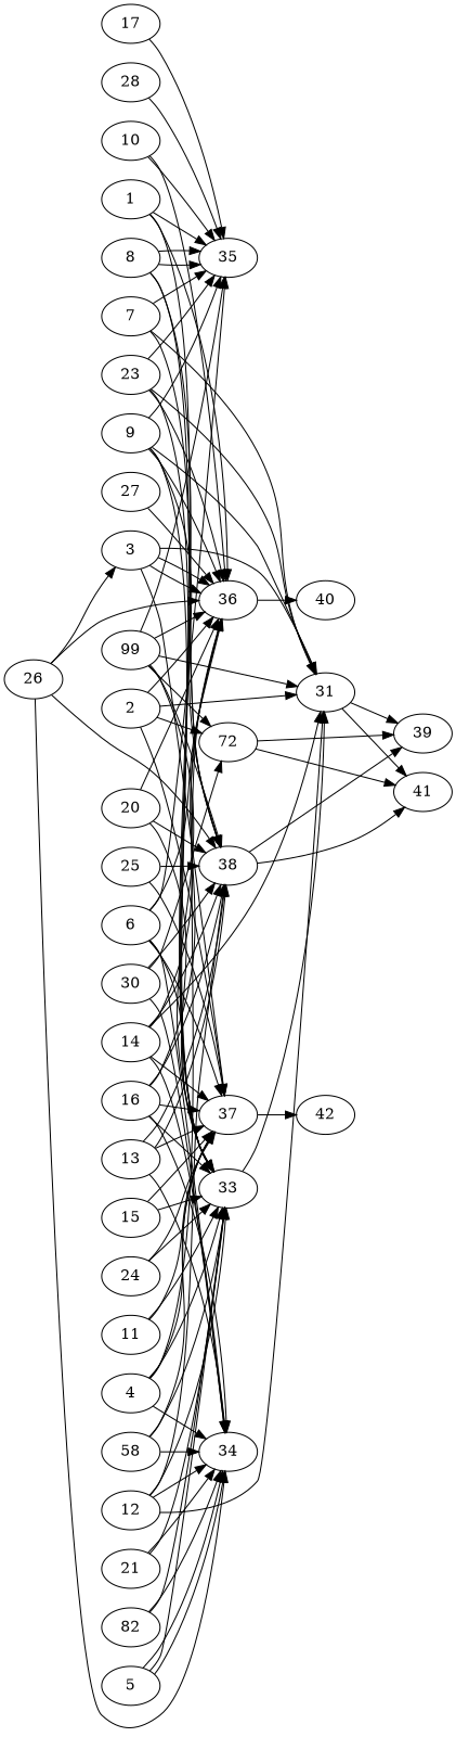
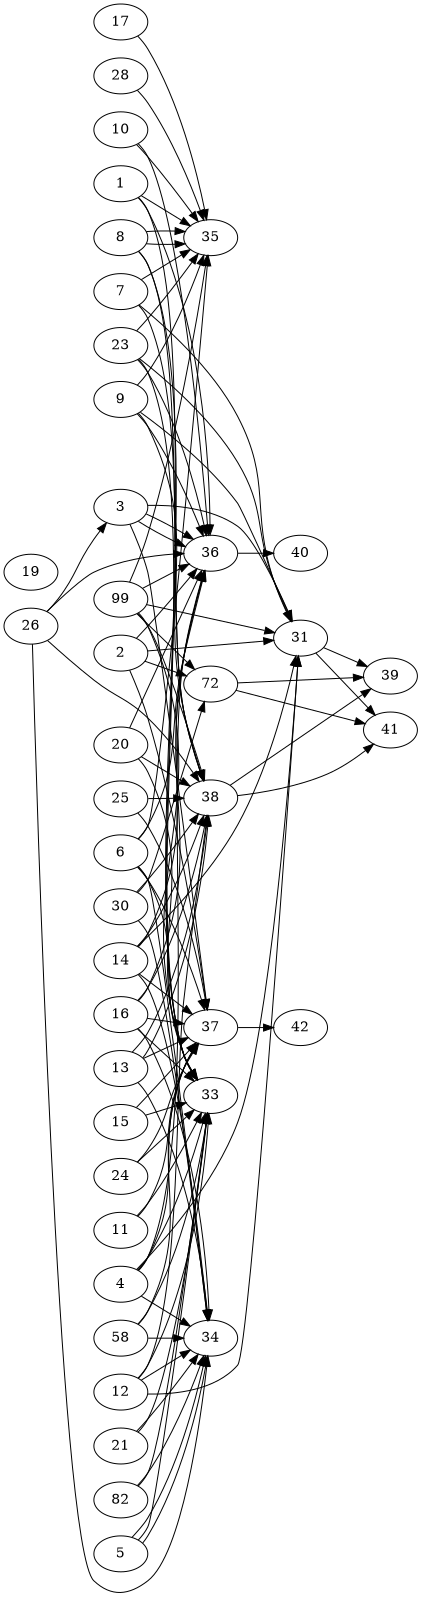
  digraph {
    rankdir=LR
    node [alpha=0.05]
    1 [alpha=0.19 expect_size=591966266439019528192]
    35 [alpha=0.08 expect_size=719849981751272144896]
    36 [alpha=0.20 expect_size=4452331061311475]
    38 [expect_size=49432668547815864]
    40 [alpha=0.11 expect_size=39851055093705208]
    39 [alpha=0.12 expect_size=8694264665897414]
    41 [alpha=0.02 expect_size=410182661378972032]
    2 [alpha=0.00 expect_size=464459622237448960]
    31 [alpha=0.17 expect_size=457494320872522]
    n10 [alpha=0.17 expect_size=31614585014305004 label=72]
    37 [alpha=0.11 expect_size=655847684946526208000]
    42 [alpha=0.07 expect_size=887714517876736000000]
    3 [expect_size=91680976734890491904]
    4 [alpha=0.10 expect_size=431557332283009531904]
    33 [alpha=0.13 expect_size=30954630784130004]
    34 [alpha=0.14 expect_size=358429851373273088000]
    5 [alpha=0.01 expect_size=10288309051810154]
    6 [alpha=0.04 expect_size=21741253267085284]
    7 [alpha=0.10 expect_size=512113453609663360]
    8 [alpha=0.04 expect_size=357682876130673024]
    9 [alpha=0.12 expect_size=1972758408022874880]
    10 [alpha=0.06 expect_size=1768002774539419136]
    11 [alpha=0.13 expect_size=10490786795677992]
    12 [expect_size=13882499649542422]
    13 [alpha=0.18 expect_size=1871138544629998080]
    14 [expect_size=1753491266194847488]
    15 [alpha=0.19 expect_size=151420303125610758144]
    16 [alpha=0.01 expect_size=322115398103447808]
    17 [alpha=0.16 expect_size=17392306226617386]
    n30 [alpha=0.16 expect_size=13487704870560264 label=58]
+   19 [alpha=0.03 expect_size=5193406783019275]
    20 [alpha=0.14 expect_size=1202517708554840834048]
    21 [alpha=0.19 expect_size=20383342955407081472]
    n34 [alpha=0.17 expect_size=631386035749148288 label=82]
    23 [alpha=0.01 expect_size=1988129437115483904]
    24 [alpha=0.13 expect_size=48538229282236800]
    25 [alpha=0.18 expect_size=139982146137535088]
    26 [alpha=0.06 expect_size=13310979474787596]
-   27 [alpha=0.20 expect_size=1128539432363367]
    28 [alpha=0.18 expect_size=37657853221127568]
    n41 [alpha=0.03 expect_size=566561110715927424 label=99]
    30 [alpha=0.14 expect_size=11821451101996532]
    1 -> 35
    1 -> 36
    1 -> 38
    36 -> 40
    38 -> 39
    38 -> 41
    2 -> 36
    2 -> 31
    2 -> n10
    2 -> 37
    31 -> 39
    31 -> 41
    n10 -> 39
    n10 -> 41
    37 -> 42
    3 -> 36
    3 -> 36
    3 -> 31
    3 -> 37
    4 -> 36
-   33 -> 31
+   4 -> 31
    4 -> 37
    4 -> 33
    4 -> 34
    5 -> 33
    5 -> 34
    5 -> 34
    6 -> 35
    6 -> 36
    6 -> 37
    6 -> 33
    6 -> 34
    7 -> 35
    7 -> 31
    7 -> 33
    8 -> 35
    8 -> 35
    8 -> 38
    8 -> 33
    9 -> 35
    9 -> 36
    9 -> 38
    9 -> 31
-   9 -> 33
    10 -> 35
    10 -> 36
    11 -> 37
    11 -> 33
    12 -> 38
    12 -> 31
    12 -> 33
    12 -> 34
    13 -> 38
    13 -> 38
    13 -> 37
    13 -> 34
    14 -> 36
    14 -> 38
    14 -> 31
    14 -> 37
    14 -> 34
    15 -> 37
    15 -> 33
    16 -> 36
    16 -> 38
    16 -> 37
    16 -> 33
    16 -> 34
    17 -> 35
    n30 -> 37
    n30 -> 33
    n30 -> 34
    20 -> 36
    20 -> 38
    20 -> 33
    21 -> 33
    21 -> 34
    n34 -> 33
    n34 -> 34
    23 -> 35
    23 -> 36
    23 -> 31
    23 -> 33
    24 -> 37
    24 -> 33
    25 -> 38
    25 -> 37
    26 -> 36
    26 -> 38
    26 -> 3
    26 -> 34
-   27 -> 36
    28 -> 35
    n41 -> 35
    n41 -> 36
    n41 -> 38
    n41 -> 31
    n41 -> n10
    n41 -> 33
    30 -> 38
    30 -> n10
    30 -> 34
  }
